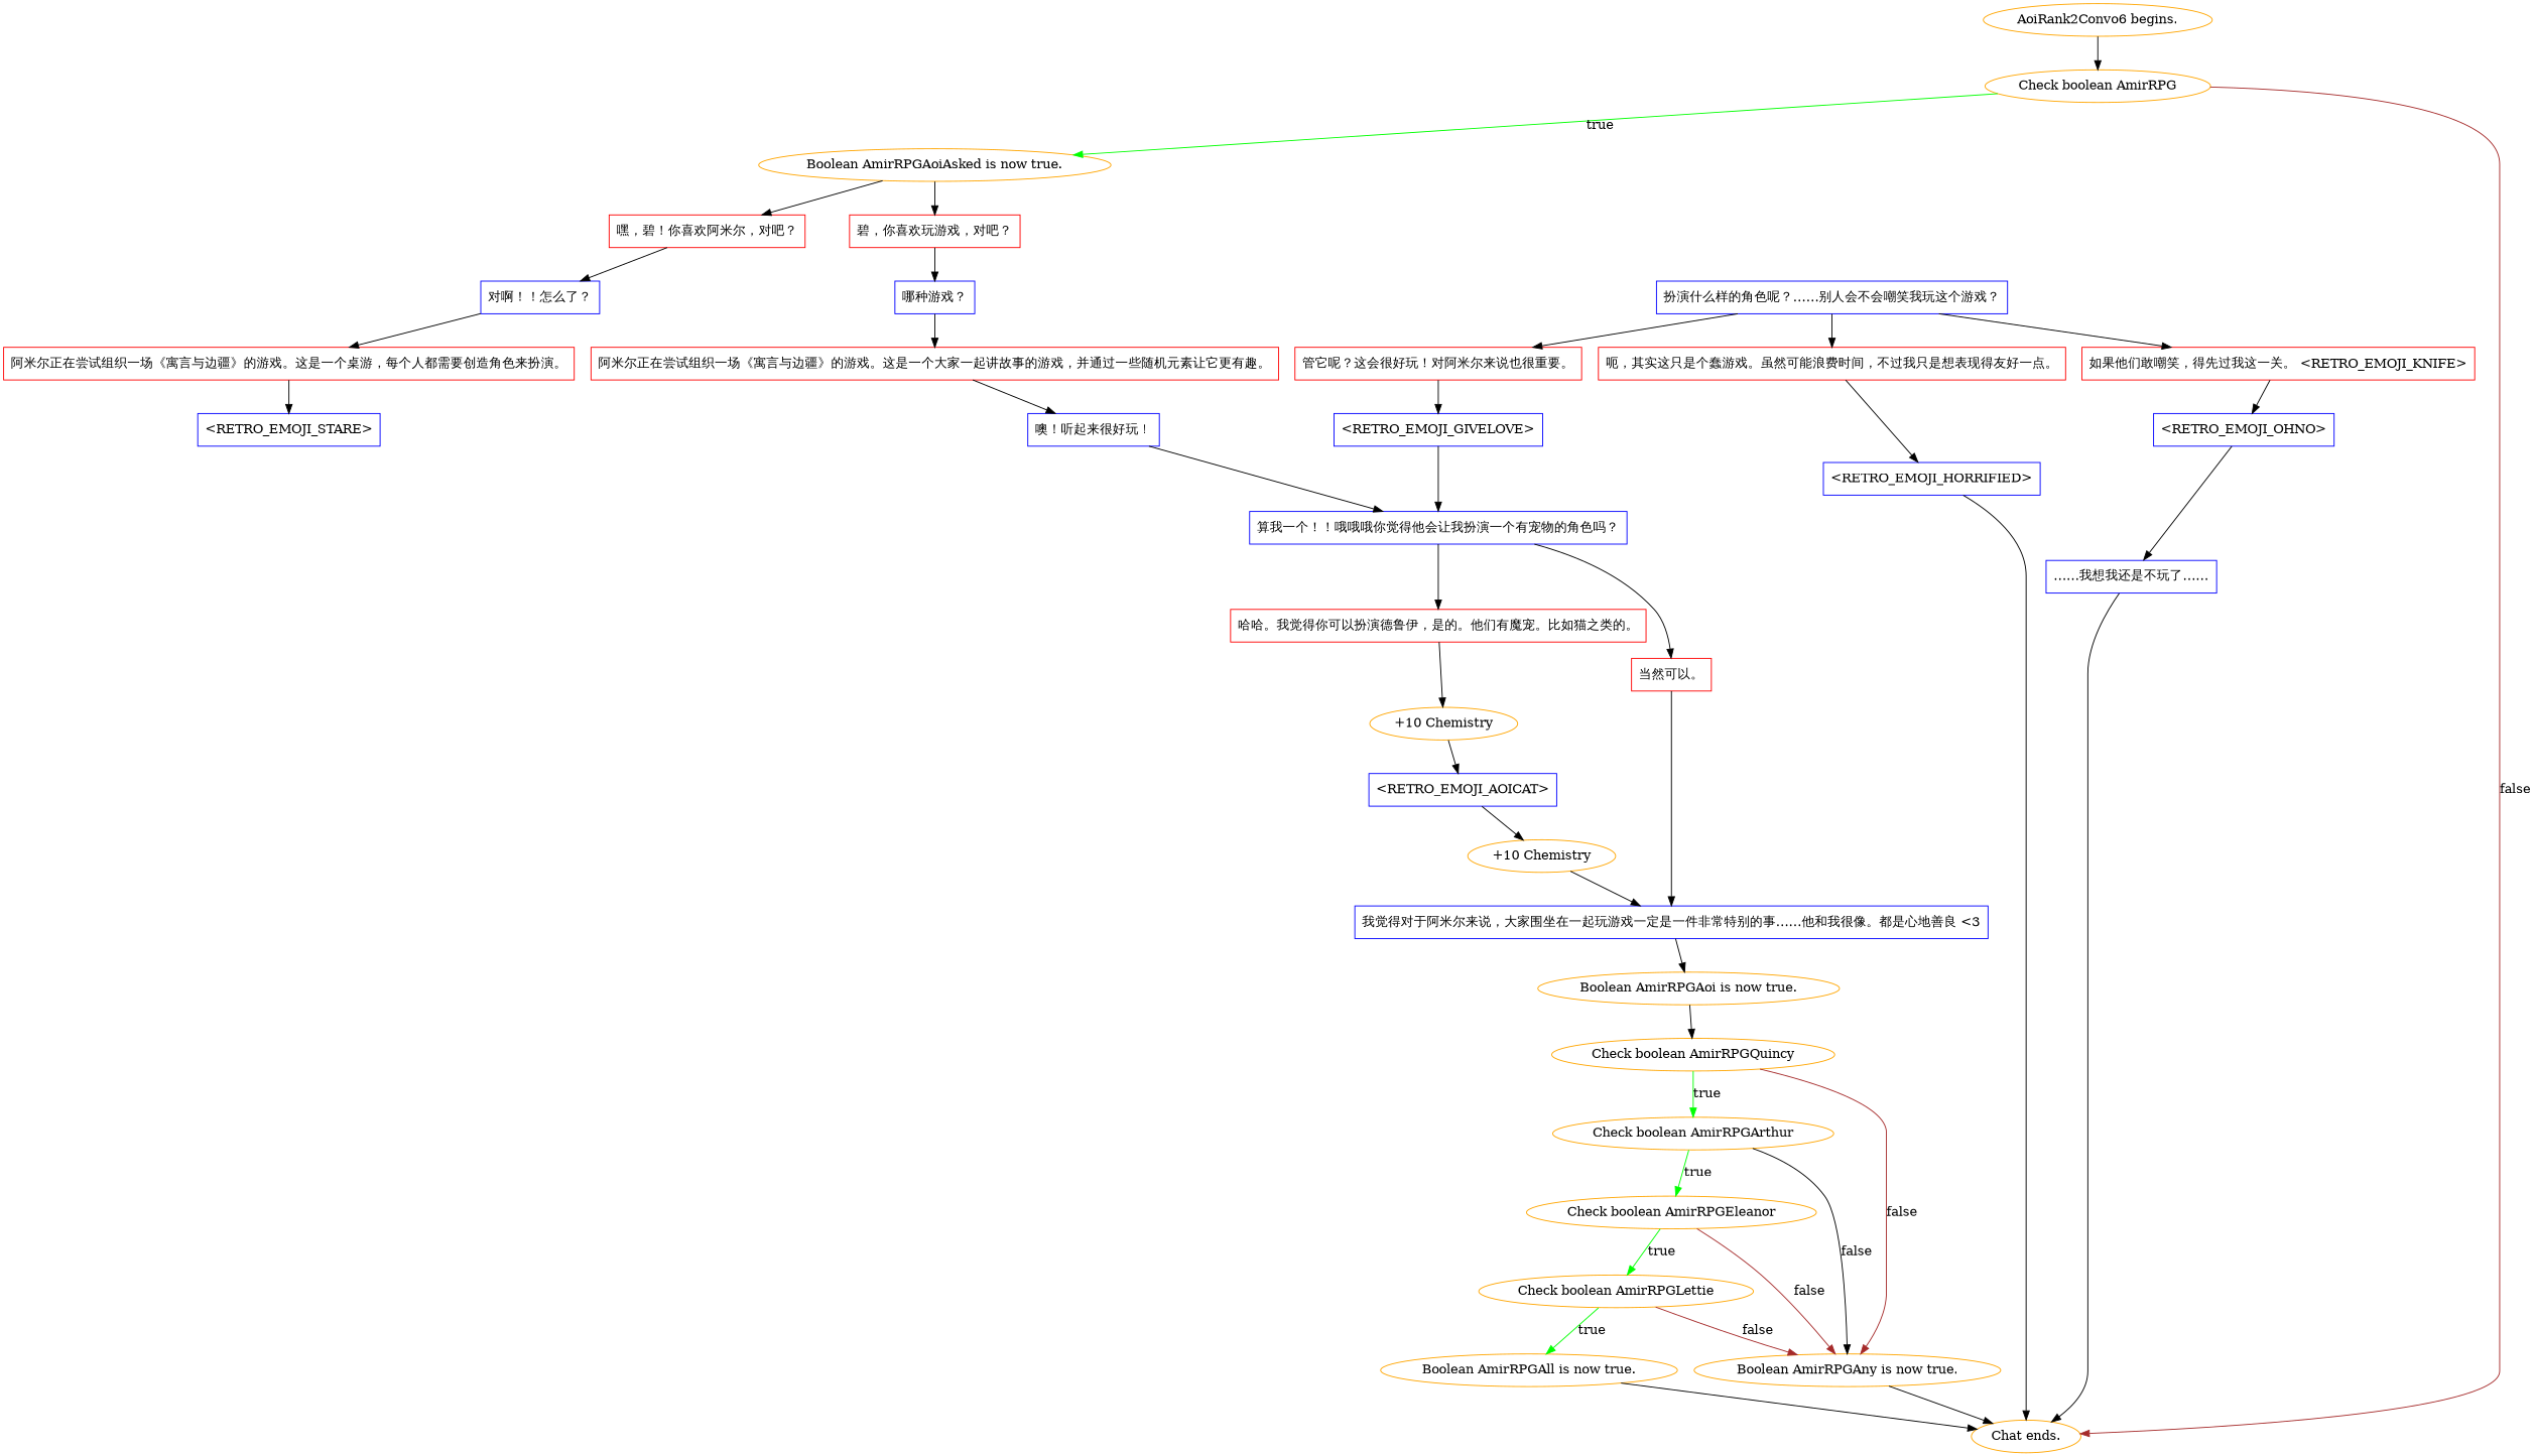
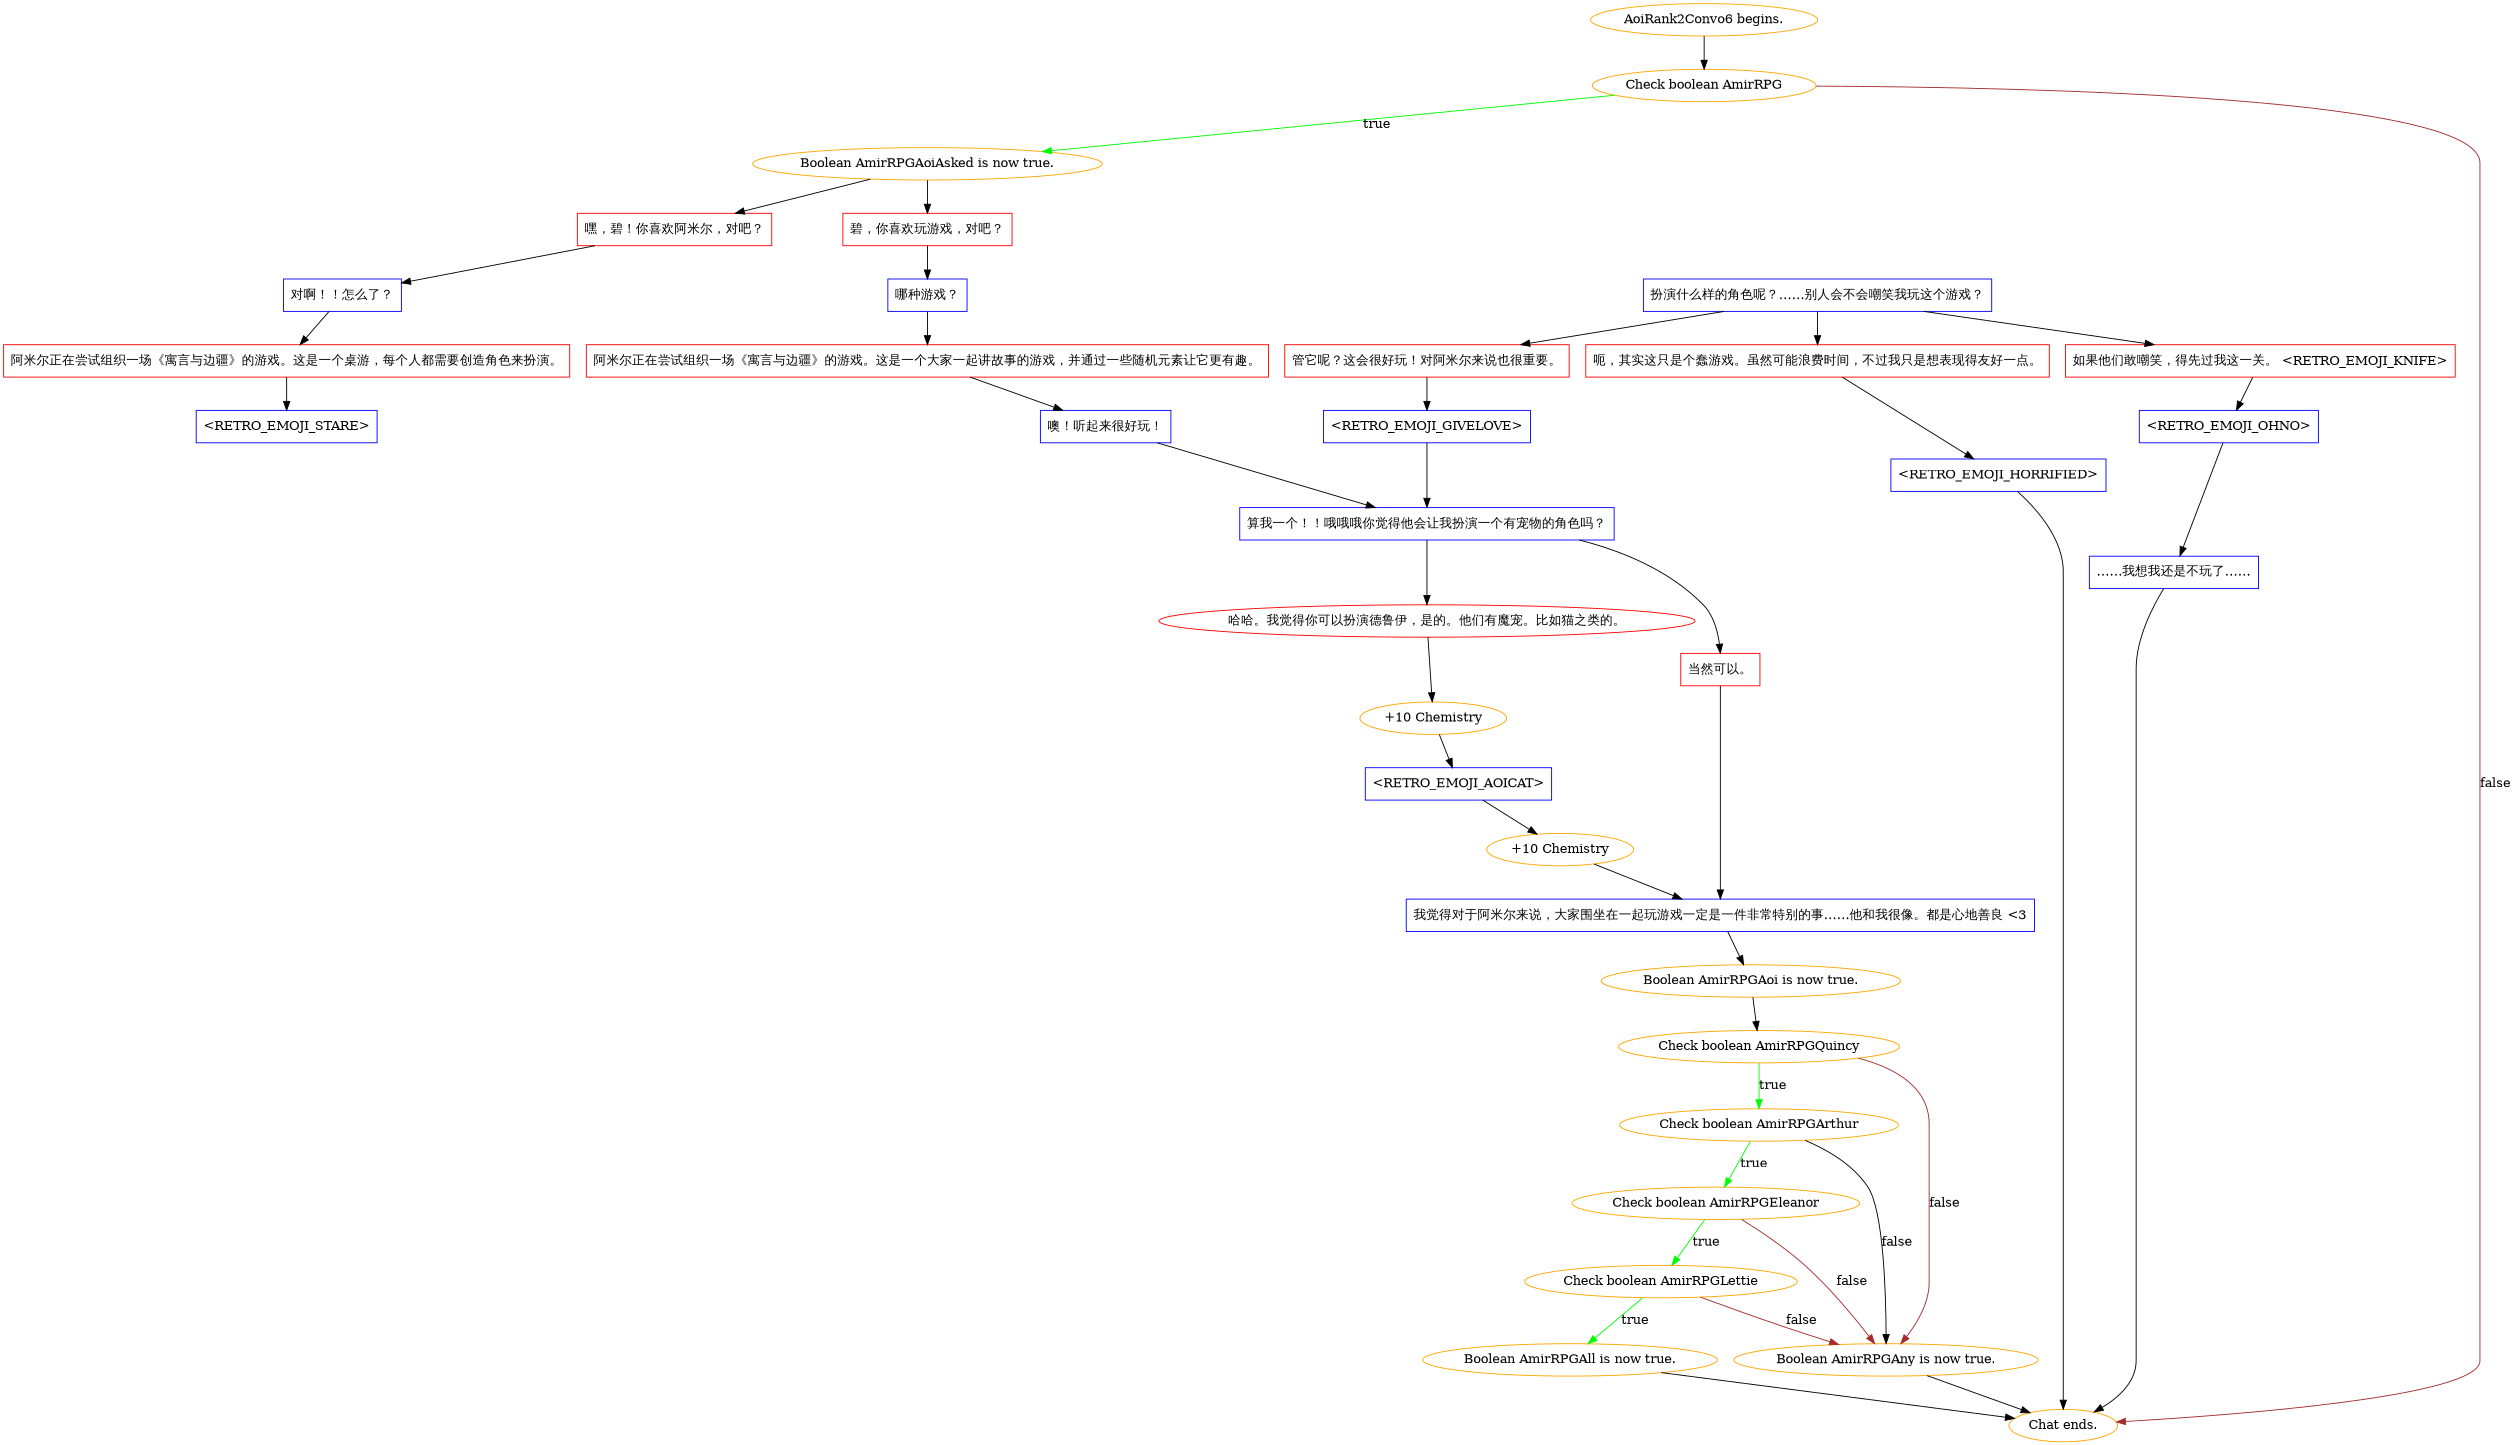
  digraph {
    node [color=orange shape=box]
    "AoiRank2Convo6 begins." [shape=""]
    n2 [label="Check boolean AmirRPG" shape=""]
    n3 [label="Boolean AmirRPGAoiAsked is now true." shape=""]
    "Chat ends." [shape=""]
    n5 [color=red label="嘿，碧！你喜欢阿米尔，对吧？"]
    n6 [color=red label="碧，你喜欢玩游戏，对吧？"]
    n7 [color=blue label="对啊！！怎么了？"]
    n8 [color=blue label="哪种游戏？"]
    n9 [color=red label="阿米尔正在尝试组织一场《寓言与边疆》的游戏。这是一个桌游，每个人都需要创造角色来扮演。"]
    n10 [color=red label="阿米尔正在尝试组织一场《寓言与边疆》的游戏。这是一个大家一起讲故事的游戏，并通过一些随机元素让它更有趣。"]
    n11 [color=blue label="<RETRO_EMOJI_STARE>"]
    n12 [color=blue label="噢！听起来很好玩！"]
    n13 [color=blue label="算我一个！！哦哦哦你觉得他会让我扮演一个有宠物的角色吗？"]
    n14 [color=blue label="扮演什么样的角色呢？……别人会不会嘲笑我玩这个游戏？"]
    n15 [color=red label="呃，其实这只是个蠢游戏。虽然可能浪费时间，不过我只是想表现得友好一点。"]
    n16 [color=red label="如果他们敢嘲笑，得先过我这一关。 <RETRO_EMOJI_KNIFE>"]
    n17 [color=red label="管它呢？这会很好玩！对阿米尔来说也很重要。"]
-   n18 [color=red label="哈哈。我觉得你可以扮演德鲁伊，是的。他们有魔宠。比如猫之类的。"]
+   n18 [color=red label="哈哈。我觉得你可以扮演德鲁伊，是的。他们有魔宠。比如猫之类的。" shape=ellipse]
    n19 [color=red label="当然可以。"]
    n20 [color=blue label="<RETRO_EMOJI_HORRIFIED>"]
    n21 [color=blue label="<RETRO_EMOJI_OHNO>"]
    n22 [color=blue label="<RETRO_EMOJI_GIVELOVE>"]
    n23 [label="+10 Chemistry" shape=""]
    n24 [color=blue label="我觉得对于阿米尔来说，大家围坐在一起玩游戏一定是一件非常特别的事……他和我很像。都是心地善良 <3"]
    n25 [color=blue label="……我想我还是不玩了……"]
    n26 [color=blue label="<RETRO_EMOJI_AOICAT>"]
    n27 [label="Boolean AmirRPGAoi is now true." shape=""]
    n28 [label="+10 Chemistry" shape=""]
    n29 [label="Check boolean AmirRPGQuincy" shape=""]
    n30 [label="Check boolean AmirRPGArthur" shape=""]
    n31 [label="Boolean AmirRPGAny is now true." shape=""]
    n32 [label="Check boolean AmirRPGEleanor" shape=""]
    n33 [label="Check boolean AmirRPGLettie" shape=""]
    n34 [label="Boolean AmirRPGAll is now true." shape=""]
    "AoiRank2Convo6 begins." -> n2
    n2 -> n3 [color=green label=true]
    n2 -> "Chat ends." [color=brown label=false]
    n3 -> n5
    n3 -> n6
    n5 -> n7
    n6 -> n8
    n7 -> n9
    n8 -> n10
    n9 -> n11
    n10 -> n12
    n12 -> n13
    n13 -> n18
    n13 -> n19
    n14 -> n15
    n14 -> n16
    n14 -> n17
    n15 -> n20
    n16 -> n21
    n17 -> n22
    n18 -> n23
    n19 -> n24
    n20 -> "Chat ends."
    n21 -> n25
    n22 -> n13
    n23 -> n26
    n24 -> n27
    n25 -> "Chat ends."
    n26 -> n28
    n27 -> n29
    n28 -> n24
    n29 -> n30 [color=green label=true]
    n29 -> n31 [color=brown label=false]
    n30 -> n31 [color=black label=false]
    n30 -> n32 [color=green label=true]
    n31 -> "Chat ends."
    n32 -> n31 [color=brown label=false]
    n32 -> n33 [color=green label=true]
    n33 -> n31 [color=brown label=false]
    n33 -> n34 [color=green label=true]
    n34 -> "Chat ends."
  }
